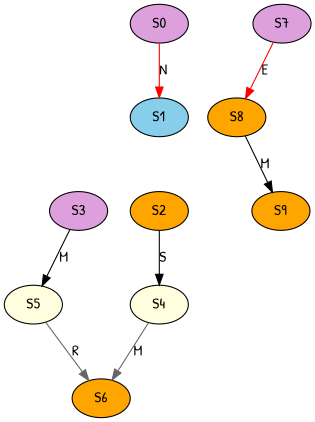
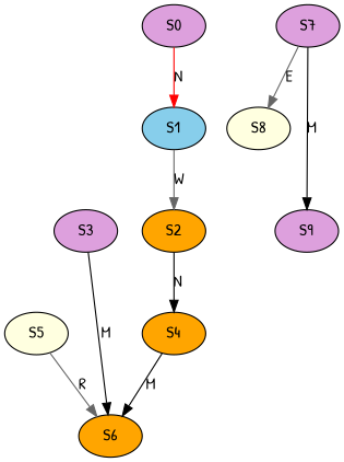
  strict digraph {
    fontname="Patrick Hand"
    node [fillcolor=plum fontname="Patrick Hand" style=filled]
    edge [color=gray40 fontname="Patrick Hand"]
    S1 [fillcolor=skyblue]
    S0
    S2 [fillcolor=orange]
-   S4 [fillcolor=lightyellow]
+   S4 [fillcolor=orange]
    S5 [fillcolor=lightyellow]
    S3
    S6 [fillcolor=orange]
-   S8 [fillcolor=orange]
+   S8 [fillcolor=lightyellow]
    S7
-   S9 [fillcolor=orange]
+   S9
+   S1 -> S2 [label=W]
    S0 -> S1 [color=red label=N]
-   S2 -> S4 [color=black label=S]
-   S4 -> S6 [label=M]
+   S2 -> S4 [color=black label=N]
+   S4 -> S6 [color=black label=M]
    S5 -> S6 [label=R]
-   S3 -> S5 [color=black label=M]
-   S8 -> S9 [color=black label=M]
-   S7 -> S8 [color=red label=E]
+   S3 -> S6 [color=black label=M]
+   S7 -> S9 [color=black label=M]
+   S7 -> S8 [label=E]
  }
